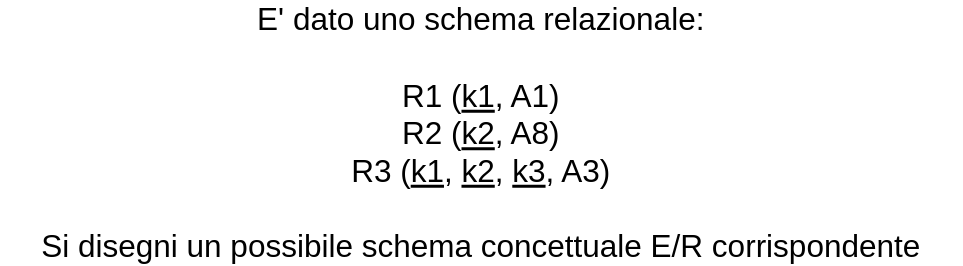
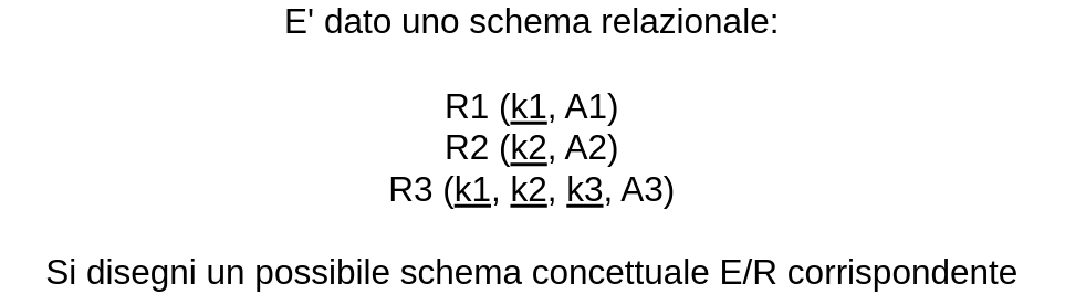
  <mxCell id="0" />
  <mxCell id="1" parent="0" />
- <mxCell id="2" value="&lt;span style=&quot;font-size: 21px&quot;&gt;E' dato uno schema relazionale:&lt;br&gt;&lt;br&gt;R1 (&lt;u&gt;k1&lt;/u&gt;, A1)&lt;br&gt;R2 (&lt;u&gt;k2&lt;/u&gt;, A8)&lt;br&gt;R3 (&lt;u&gt;k1&lt;/u&gt;, &lt;u&gt;k2&lt;/u&gt;, &lt;u&gt;k3&lt;/u&gt;, A3)&lt;br&gt;&lt;br&gt;Si disegni un possibile schema concettuale E/R corrispondente&lt;br&gt;&lt;/span&gt;" style="text;html=1;align=center;verticalAlign=middle;resizable=0;points=[];autosize=1;" parent="1" vertex="1"><mxGeometry x="20" y="20" width="600" height="120" as="geometry" /></mxCell>
+ <mxCell id="2" value="&lt;span style=&quot;font-size: 21px&quot;&gt;E' dato uno schema relazionale:&lt;br&gt;&lt;br&gt;R1 (&lt;u&gt;k1&lt;/u&gt;, A1)&lt;br&gt;R2 (&lt;u&gt;k2&lt;/u&gt;, A2)&lt;br&gt;R3 (&lt;u&gt;k1&lt;/u&gt;, &lt;u&gt;k2&lt;/u&gt;, &lt;u&gt;k3&lt;/u&gt;, A3)&lt;br&gt;&lt;br&gt;Si disegni un possibile schema concettuale E/R corrispondente&lt;br&gt;&lt;/span&gt;" style="text;html=1;align=center;verticalAlign=middle;resizable=0;points=[];autosize=1;" parent="1" vertex="1"><mxGeometry x="20" y="20" width="600" height="120" as="geometry" /></mxCell>
